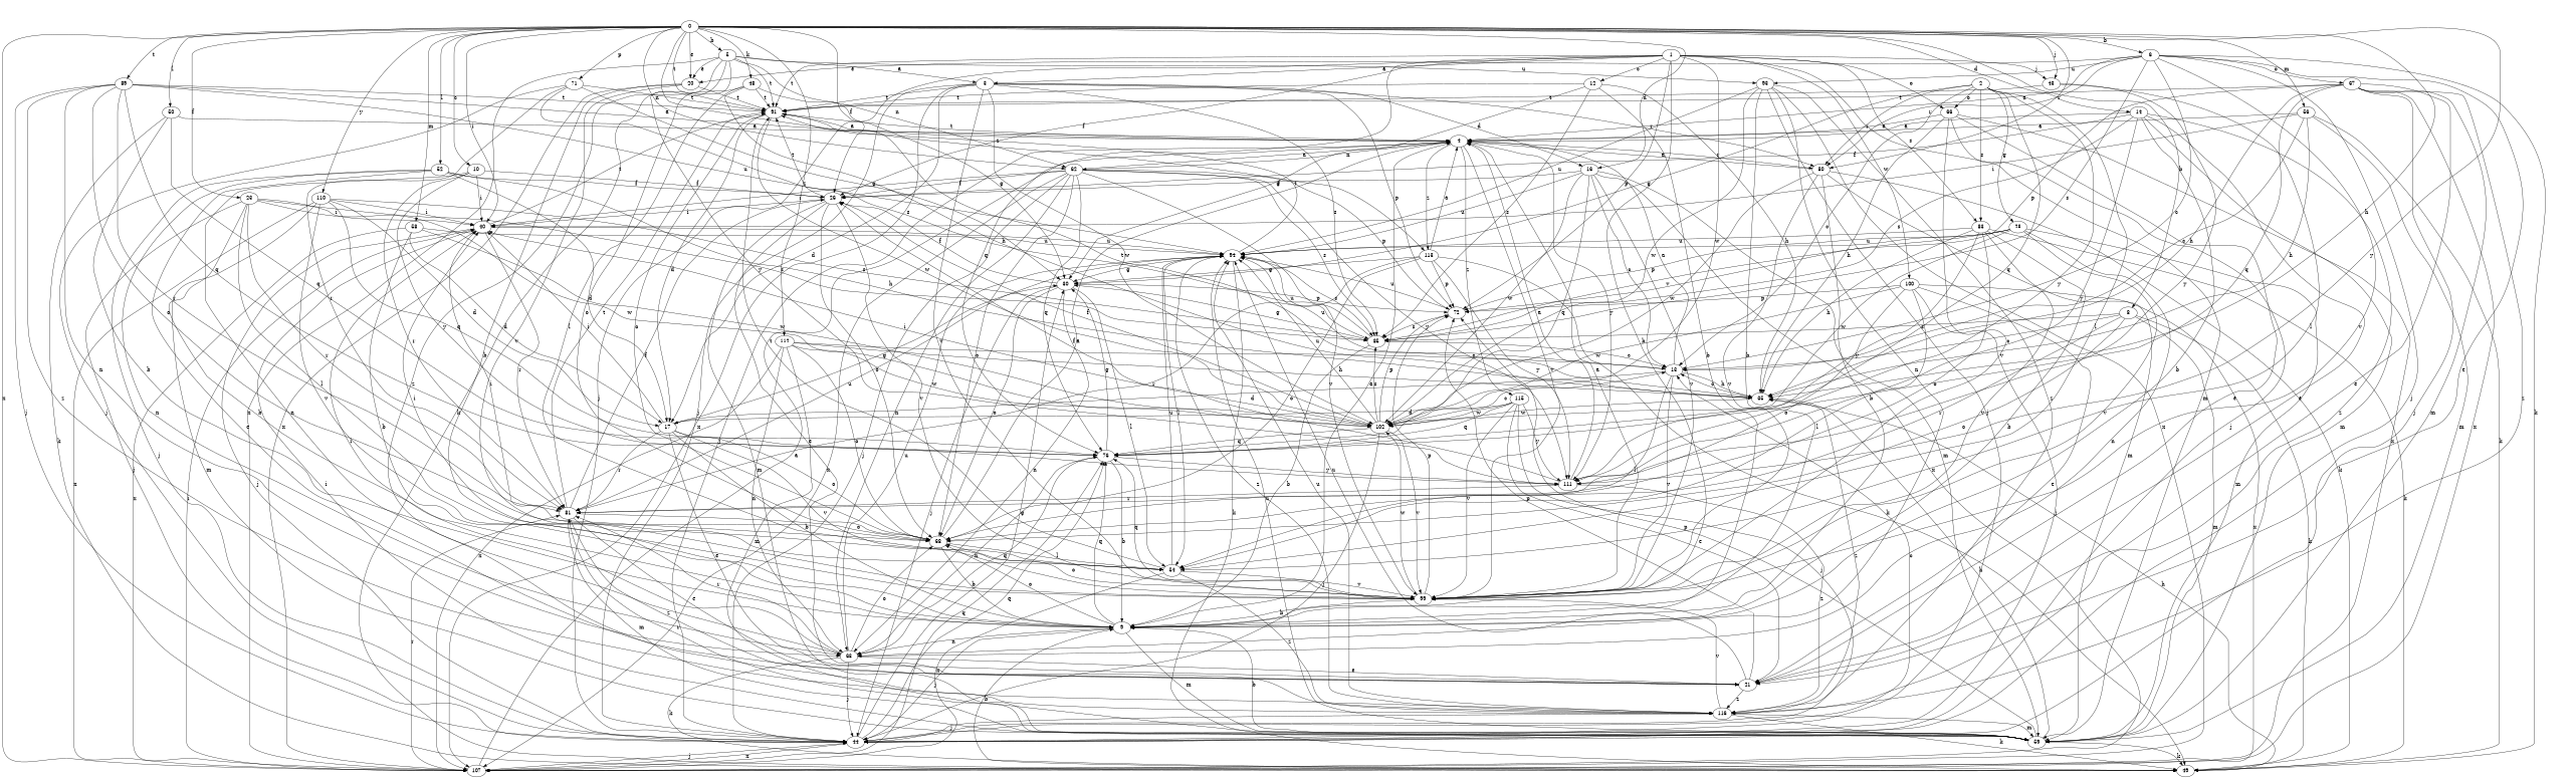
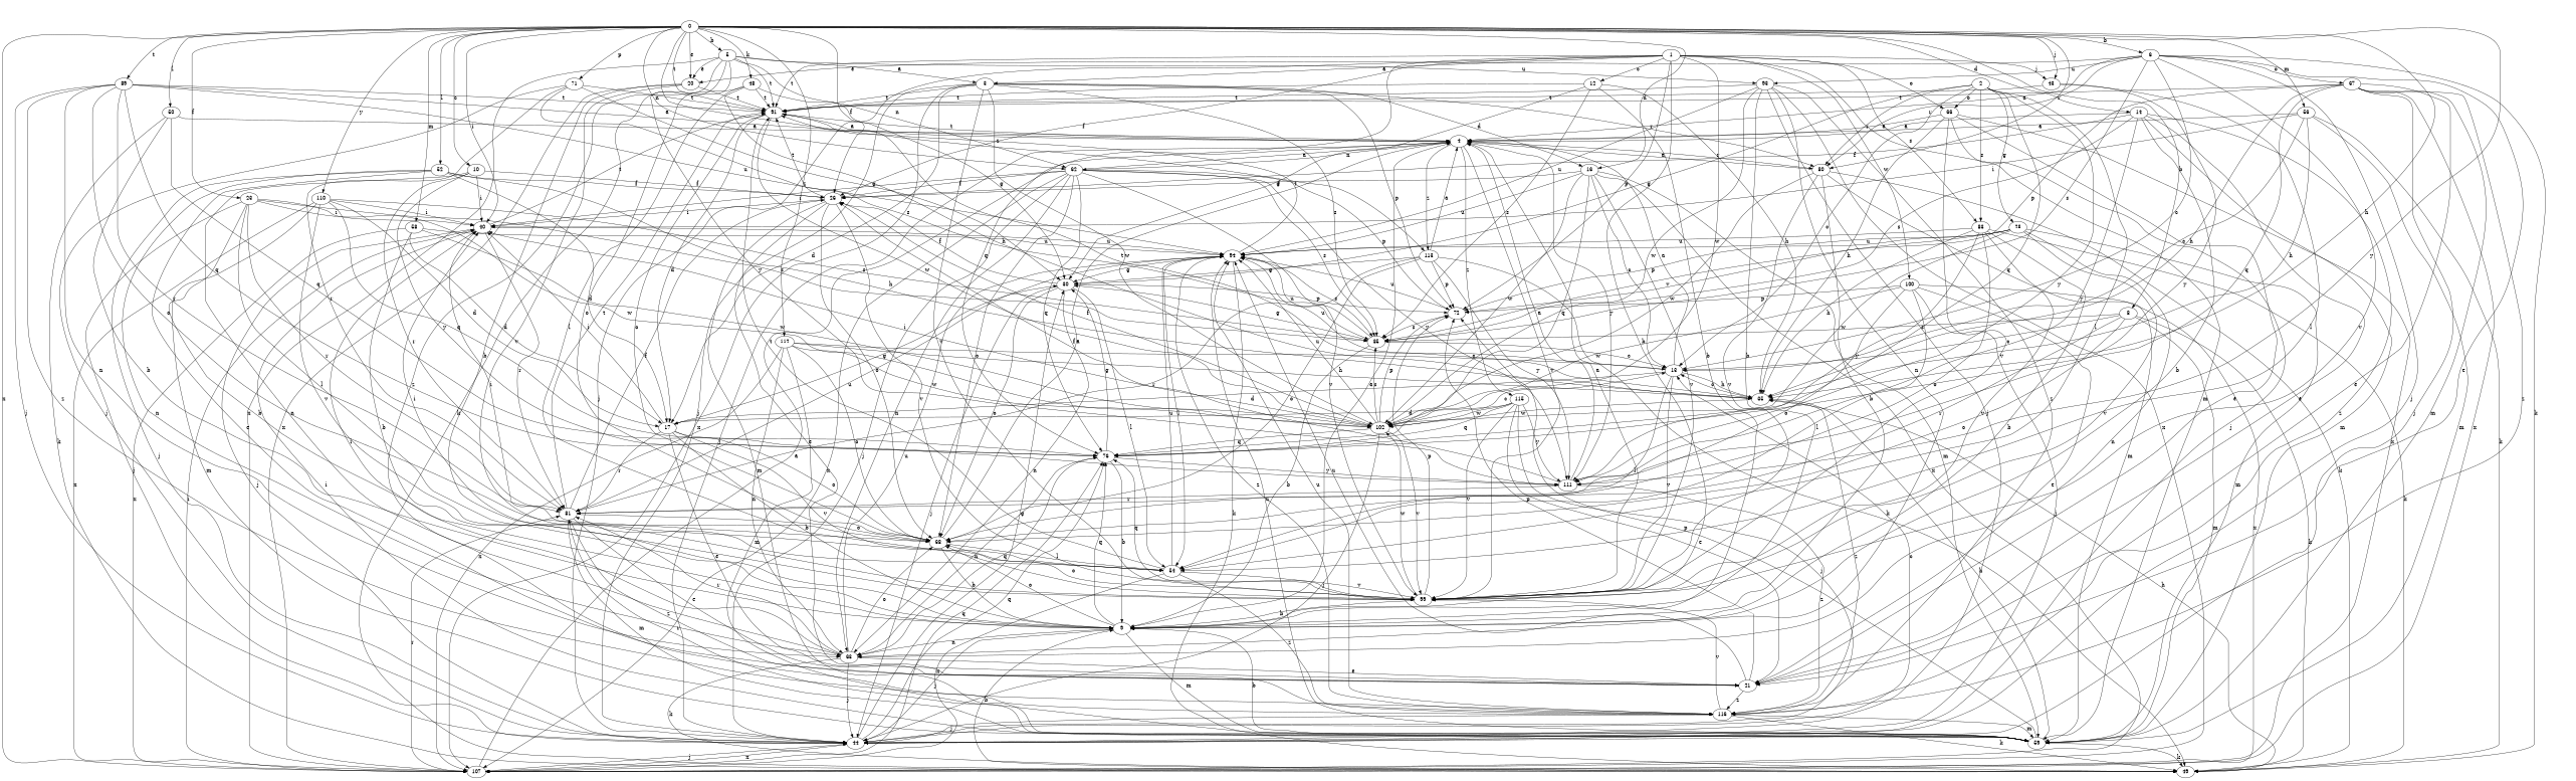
  strict digraph {
    0
    5
    6
    8
    10
    14
    16
    20
    23
    26
    35
    40
    43
    48
    50
    52
    56
    58
    62
    71
    80
    89
    91
    107
    110
    111
    112
    113
    3
    49
    93
    116
    44
    13
    85
    99
    4
    21
    67
    59
    68
    81
    63
    9
    76
    102
    94
    54
    30
    17
    72
    1
    12
    66
    83
    100
    2
    28
    115
    0 -> 5 [label=b]
    0 -> 6 [label=b]
    0 -> 8 [label=b]
    0 -> 10 [label=c]
    0 -> 14 [label=d]
    0 -> 16 [label=d]
    0 -> 20 [label=e]
    0 -> 23 [label=f]
    0 -> 26 [label=f]
    0 -> 35 [label=h]
    0 -> 40 [label=i]
    0 -> 43 [label=j]
    0 -> 48 [label=k]
    0 -> 50 [label=l]
    0 -> 52 [label=l]
    0 -> 56 [label=m]
    0 -> 58 [label=m]
    0 -> 62 [label=n]
    0 -> 71 [label=p]
    0 -> 80 [label=r]
    0 -> 89 [label=t]
    0 -> 91 [label=t]
    0 -> 107 [label=x]
    0 -> 110 [label=y]
    0 -> 111 [label=y]
    0 -> 112 [label=z]
    0 -> 113 [label=z]
    5 -> 20 [label=e]
    5 -> 62 [label=n]
    5 -> 91 [label=t]
    5 -> 107 [label=x]
    5 -> 111 [label=y]
    5 -> 3 [label=a]
    5 -> 49 [label=k]
    5 -> 93 [label=u]
    5 -> 116 [label=z]
    6 -> 20 [label=e]
    6 -> 80 [label=r]
    6 -> 49 [label=k]
    6 -> 93 [label=u]
    6 -> 44 [label=j]
    6 -> 13 [label=c]
    6 -> 85 [label=s]
    6 -> 99 [label=v]
    6 -> 4 [label=a]
    6 -> 21 [label=e]
    6 -> 67 [label=o]
    8 -> 49 [label=k]
    8 -> 13 [label=c]
    8 -> 85 [label=s]
    8 -> 59 [label=m]
    8 -> 68 [label=o]
    8 -> 81 [label=r]
    10 -> 26 [label=f]
    10 -> 40 [label=i]
    10 -> 111 [label=y]
    10 -> 81 [label=r]
    10 -> 63 [label=n]
    14 -> 26 [label=f]
    14 -> 111 [label=y]
    14 -> 116 [label=z]
    14 -> 85 [label=s]
    14 -> 4 [label=a]
    14 -> 21 [label=e]
    14 -> 59 [label=m]
    14 -> 9 [label=b]
    16 -> 26 [label=f]
    16 -> 107 [label=x]
    16 -> 13 [label=c]
    16 -> 99 [label=v]
    16 -> 59 [label=m]
    16 -> 76 [label=q]
    16 -> 102 [label=w]
    16 -> 94 [label=u]
    20 -> 91 [label=t]
    20 -> 107 [label=x]
    20 -> 99 [label=v]
    20 -> 9 [label=b]
    23 -> 40 [label=i]
    23 -> 44 [label=j]
    23 -> 85 [label=s]
    23 -> 81 [label=r]
    23 -> 9 [label=b]
    23 -> 102 [label=w]
    23 -> 54 [label=l]
    26 -> 40 [label=i]
    26 -> 91 [label=t]
    26 -> 99 [label=v]
    26 -> 21 [label=e]
    26 -> 59 [label=m]
    26 -> 68 [label=o]
    35 -> 91 [label=t]
    35 -> 116 [label=z]
    35 -> 13 [label=c]
    35 -> 102 [label=w]
    40 -> 91 [label=t]
    40 -> 44 [label=j]
    40 -> 81 [label=r]
    40 -> 94 [label=u]
    43 -> 91 [label=t]
    43 -> 111 [label=y]
    43 -> 54 [label=l]
    48 -> 35 [label=h]
    48 -> 91 [label=t]
    48 -> 68 [label=o]
    48 -> 54 [label=l]
    48 -> 30 [label=g]
    50 -> 49 [label=k]
    50 -> 4 [label=a]
    50 -> 9 [label=b]
    50 -> 76 [label=q]
    52 -> 26 [label=f]
    52 -> 35 [label=h]
    52 -> 44 [label=j]
    52 -> 21 [label=e]
    52 -> 63 [label=n]
    52 -> 17 [label=d]
    56 -> 35 [label=h]
    56 -> 40 [label=i]
    56 -> 49 [label=k]
    56 -> 13 [label=c]
    56 -> 4 [label=a]
    56 -> 59 [label=m]
    58 -> 107 [label=x]
    58 -> 9 [label=b]
    58 -> 102 [label=w]
    58 -> 94 [label=u]
    58 -> 17 [label=d]
    62 -> 26 [label=f]
    62 -> 40 [label=i]
    62 -> 107 [label=x]
    62 -> 111 [label=y]
    62 -> 44 [label=j]
    62 -> 85 [label=s]
    62 -> 99 [label=v]
    62 -> 4 [label=a]
    62 -> 68 [label=o]
    62 -> 63 [label=n]
    62 -> 76 [label=q]
    62 -> 72 [label=p]
    71 -> 91 [label=t]
    71 -> 44 [label=j]
    71 -> 85 [label=s]
    71 -> 81 [label=r]
    71 -> 30 [label=g]
    80 -> 49 [label=k]
    80 -> 99 [label=v]
    80 -> 4 [label=a]
    80 -> 59 [label=m]
    80 -> 9 [label=b]
    80 -> 102 [label=w]
    89 -> 91 [label=t]
    89 -> 116 [label=z]
    89 -> 44 [label=j]
    89 -> 4 [label=a]
    89 -> 68 [label=o]
    89 -> 81 [label=r]
    89 -> 63 [label=n]
    89 -> 76 [label=q]
    89 -> 94 [label=u]
    91 -> 4 [label=a]
    91 -> 68 [label=o]
    91 -> 102 [label=w]
    91 -> 17 [label=d]
    107 -> 40 [label=i]
    107 -> 44 [label=j]
    107 -> 4 [label=a]
    107 -> 81 [label=r]
    107 -> 76 [label=q]
    110 -> 40 [label=i]
    110 -> 107 [label=x]
    110 -> 85 [label=s]
    110 -> 99 [label=v]
    110 -> 59 [label=m]
    110 -> 76 [label=q]
    110 -> 17 [label=d]
    111 -> 26 [label=f]
    111 -> 116 [label=z]
    111 -> 4 [label=a]
    111 -> 81 [label=r]
    112 -> 35 [label=h]
    112 -> 107 [label=x]
    112 -> 13 [label=c]
    112 -> 59 [label=m]
    112 -> 68 [label=o]
    112 -> 63 [label=n]
    112 -> 102 [label=w]
    113 -> 111 [label=y]
    113 -> 49 [label=k]
    113 -> 4 [label=a]
    113 -> 68 [label=o]
    113 -> 81 [label=r]
    113 -> 30 [label=g]
    113 -> 72 [label=p]
    3 -> 16 [label=d]
    3 -> 80 [label=r]
    3 -> 91 [label=t]
    3 -> 107 [label=x]
    3 -> 44 [label=j]
    3 -> 85 [label=s]
    3 -> 99 [label=v]
    3 -> 102 [label=w]
    3 -> 17 [label=d]
    3 -> 72 [label=p]
    49 -> 35 [label=h]
    49 -> 9 [label=b]
+   93 -> 91 [label=t]
    93 -> 107 [label=x]
    93 -> 116 [label=z]
    93 -> 44 [label=j]
    93 -> 63 [label=n]
    93 -> 9 [label=b]
    93 -> 102 [label=w]
    93 -> 94 [label=u]
    116 -> 49 [label=k]
    116 -> 44 [label=j]
    116 -> 99 [label=v]
    116 -> 59 [label=m]
    116 -> 94 [label=u]
    44 -> 107 [label=x]
    44 -> 13 [label=c]
    44 -> 76 [label=q]
    44 -> 30 [label=g]
    13 -> 35 [label=h]
    13 -> 99 [label=v]
    13 -> 4 [label=a]
    13 -> 94 [label=u]
    13 -> 54 [label=l]
    13 -> 17 [label=d]
    85 -> 13 [label=c]
    85 -> 9 [label=b]
    85 -> 94 [label=u]
    85 -> 30 [label=g]
    99 -> 4 [label=a]
    99 -> 68 [label=o]
    99 -> 9 [label=b]
    99 -> 76 [label=q]
    99 -> 102 [label=w]
    99 -> 72 [label=p]
    4 -> 62 [label=n]
    4 -> 80 [label=r]
    4 -> 91 [label=t]
    4 -> 111 [label=y]
    4 -> 113 [label=z]
    4 -> 44 [label=j]
    4 -> 99 [label=v]
    4 -> 115 [label=z]
    21 -> 116 [label=z]
    21 -> 94 [label=u]
    21 -> 72 [label=p]
    67 -> 35 [label=h]
    67 -> 91 [label=t]
    67 -> 107 [label=x]
    67 -> 116 [label=z]
    67 -> 44 [label=j]
    67 -> 21 [label=e]
    67 -> 59 [label=m]
    67 -> 76 [label=q]
    67 -> 72 [label=p]
    59 -> 35 [label=h]
    59 -> 40 [label=i]
    59 -> 49 [label=k]
    59 -> 81 [label=r]
    59 -> 9 [label=b]
    59 -> 94 [label=u]
    59 -> 72 [label=p]
    68 -> 40 [label=i]
    68 -> 4 [label=a]
    68 -> 9 [label=b]
    68 -> 54 [label=l]
    81 -> 26 [label=f]
    81 -> 91 [label=t]
    81 -> 116 [label=z]
    81 -> 21 [label=e]
    81 -> 59 [label=m]
    81 -> 68 [label=o]
    81 -> 94 [label=u]
    63 -> 40 [label=i]
    63 -> 49 [label=k]
    63 -> 44 [label=j]
    63 -> 21 [label=e]
    63 -> 68 [label=o]
    63 -> 81 [label=r]
    63 -> 76 [label=q]
    63 -> 94 [label=u]
    9 -> 44 [label=j]
    9 -> 4 [label=a]
    9 -> 59 [label=m]
    9 -> 68 [label=o]
    9 -> 63 [label=n]
    9 -> 76 [label=q]
    76 -> 111 [label=y]
    76 -> 63 [label=n]
    76 -> 9 [label=b]
    76 -> 30 [label=g]
    102 -> 26 [label=f]
    102 -> 40 [label=i]
    102 -> 44 [label=j]
    102 -> 13 [label=c]
    102 -> 85 [label=s]
    102 -> 99 [label=v]
    102 -> 76 [label=q]
    102 -> 94 [label=u]
    102 -> 72 [label=p]
    94 -> 91 [label=t]
    94 -> 49 [label=k]
    94 -> 116 [label=z]
    94 -> 85 [label=s]
    94 -> 54 [label=l]
    94 -> 30 [label=g]
    54 -> 40 [label=i]
    54 -> 91 [label=t]
    54 -> 107 [label=x]
    54 -> 116 [label=z]
    54 -> 99 [label=v]
    54 -> 94 [label=u]
    30 -> 26 [label=f]
    30 -> 44 [label=j]
    30 -> 68 [label=o]
    30 -> 63 [label=n]
    30 -> 54 [label=l]
    30 -> 72 [label=p]
    17 -> 40 [label=i]
    17 -> 99 [label=v]
    17 -> 21 [label=e]
    17 -> 68 [label=o]
    17 -> 81 [label=r]
    17 -> 9 [label=b]
    17 -> 30 [label=g]
    72 -> 85 [label=s]
    72 -> 94 [label=u]
    1 -> 26 [label=f]
    1 -> 43 [label=j]
    1 -> 91 [label=t]
    1 -> 3 [label=a]
    1 -> 44 [label=j]
    1 -> 59 [label=m]
    1 -> 9 [label=b]
    1 -> 76 [label=q]
    1 -> 102 [label=w]
    1 -> 72 [label=p]
    1 -> 12 [label=c]
    1 -> 66 [label=o]
    1 -> 83 [label=s]
    1 -> 100 [label=w]
    12 -> 35 [label=h]
    12 -> 91 [label=t]
    12 -> 85 [label=s]
    12 -> 9 [label=b]
    12 -> 30 [label=g]
    66 -> 35 [label=h]
    66 -> 107 [label=x]
    66 -> 44 [label=j]
    66 -> 99 [label=v]
    66 -> 4 [label=a]
    66 -> 21 [label=e]
    83 -> 35 [label=h]
    83 -> 111 [label=y]
    83 -> 49 [label=k]
    83 -> 99 [label=v]
    83 -> 68 [label=o]
    83 -> 9 [label=b]
    83 -> 94 [label=u]
    100 -> 107 [label=x]
    100 -> 44 [label=j]
    100 -> 21 [label=e]
    100 -> 68 [label=o]
    100 -> 102 [label=w]
    100 -> 54 [label=l]
    100 -> 72 [label=p]
    2 -> 80 [label=r]
    2 -> 111 [label=y]
    2 -> 13 [label=c]
    2 -> 76 [label=q]
    2 -> 54 [label=l]
    2 -> 30 [label=g]
    2 -> 66 [label=o]
    2 -> 83 [label=s]
    2 -> 28 [label=g]
    28 -> 85 [label=v]
    28 -> 99 [label=v]
    28 -> 59 [label=m]
    28 -> 63 [label=n]
    28 -> 102 [label=w]
    28 -> 94 [label=u]
    28 -> 72 [label=p]
    115 -> 111 [label=y]
    115 -> 44 [label=j]
    115 -> 99 [label=v]
    115 -> 21 [label=e]
    115 -> 76 [label=q]
    115 -> 102 [label=w]
    115 -> 17 [label=d]
  }
